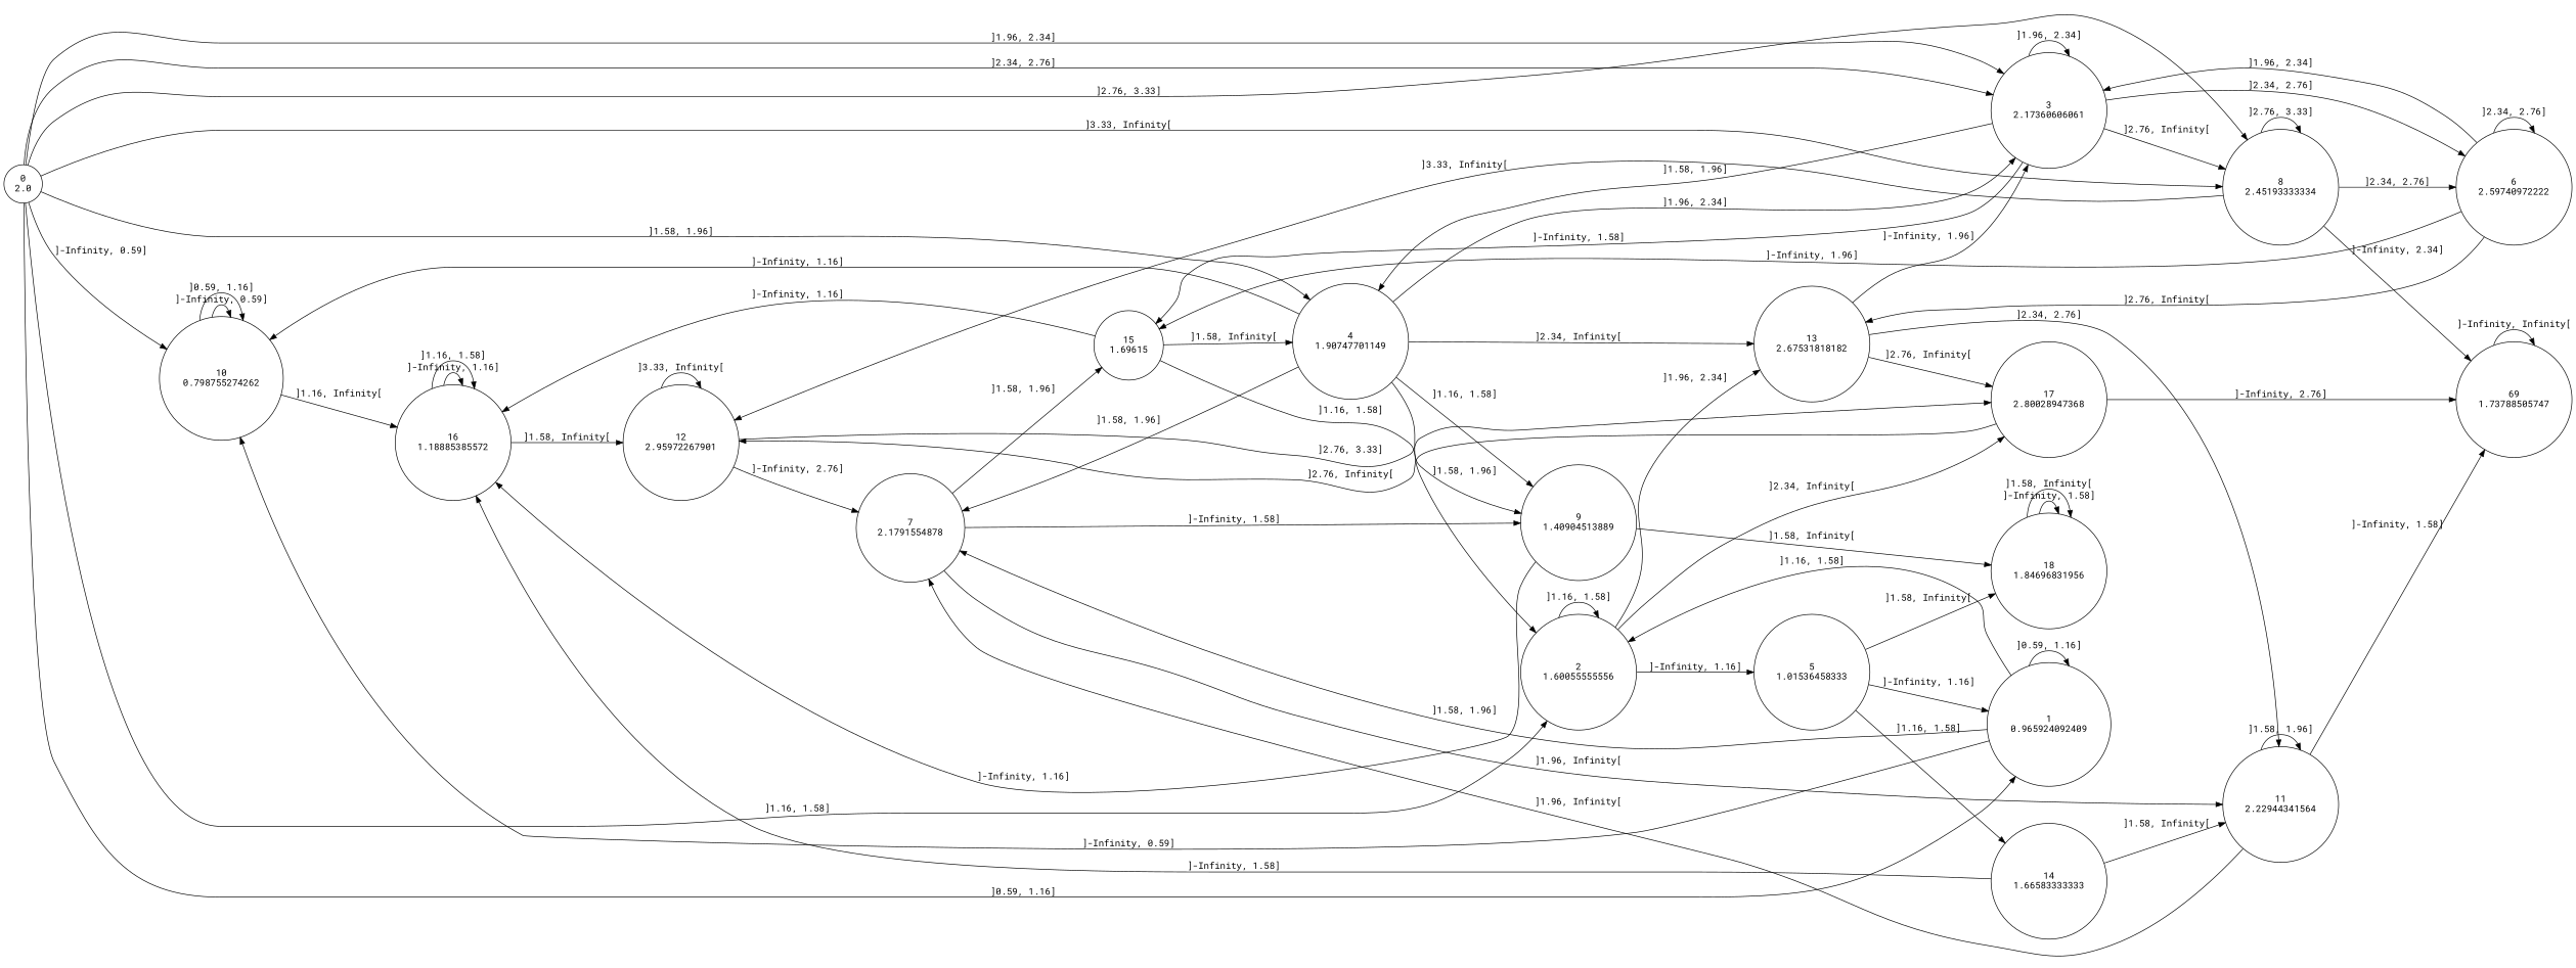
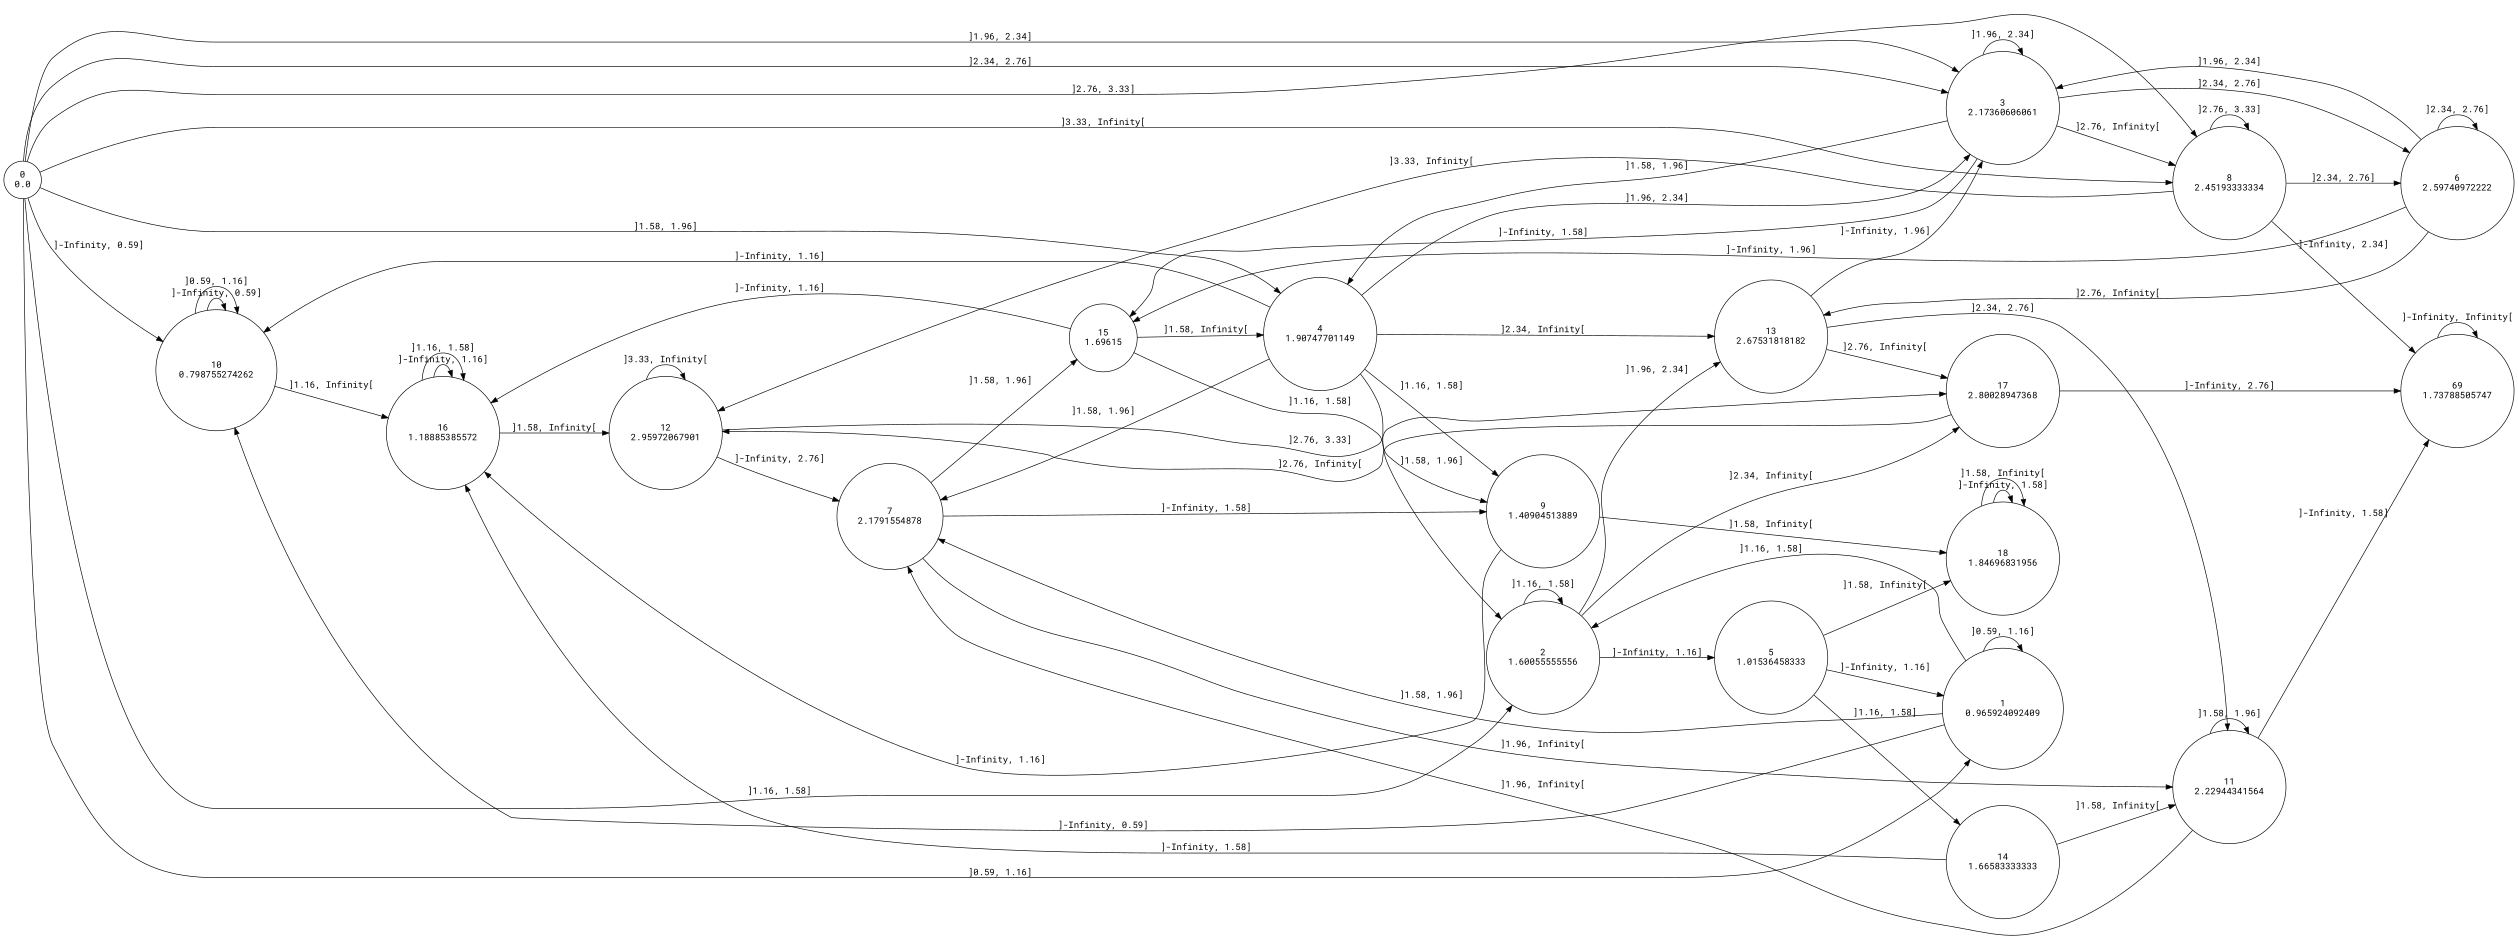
  digraph {
    fontname="Roboto Mono"
    rankdir=LR
    node [fontname="Roboto Mono" shape=circle]
    edge [fontname="Roboto Mono"]
-   n1 [label="0\n2.0"]
+   n1 [label="0\n0.0"]
    n2 [label="10\n0.798755274262"]
    n3 [label="1\n0.965924092409"]
    n4 [label="2\n1.60055555556"]
    n5 [label="4\n1.90747701149"]
    n6 [label="3\n2.17360606061"]
    n7 [label="8\n2.45193333334"]
    n8 [label="16\n1.18885385572"]
    n9 [label="7\n2.1791554878"]
    n10 [label="5\n1.01536458333"]
    n11 [label="13\n2.67531818182"]
    n12 [label="17\n2.80028947368"]
    n13 [label="9\n1.40904513889"]
    n14 [label="15\n1.69615"]
    n15 [label="6\n2.59740972222"]
    n16 [label="69\n1.73788505747"]
-   n17 [label="12\n2.95972267901"]
+   n17 [label="12\n2.95972067901"]
    n18 [label="11\n2.22944341564"]
    n19 [label="18\n1.84696831956"]
    n20 [label="14\n1.66583333333"]
    n1 -> n2 [label="]-Infinity, 0.59]"]
    n1 -> n3 [label="]0.59, 1.16]"]
    n1 -> n4 [label="]1.16, 1.58]"]
    n1 -> n5 [label="]1.58, 1.96]"]
    n1 -> n6 [label="]1.96, 2.34]"]
    n1 -> n6 [label="]2.34, 2.76]"]
    n1 -> n7 [label="]2.76, 3.33]"]
    n1 -> n7 [label="]3.33, Infinity["]
    n2 -> n2 [label="]-Infinity, 0.59]"]
    n2 -> n2 [label="]0.59, 1.16]"]
    n2 -> n8 [label="]1.16, Infinity["]
    n3 -> n2 [label="]-Infinity, 0.59]"]
    n3 -> n3 [label="]0.59, 1.16]"]
    n3 -> n4 [label="]1.16, 1.58]"]
    n3 -> n9 [label="]1.58, 1.96]"]
    n4 -> n4 [label="]1.16, 1.58]"]
    n4 -> n10 [label="]-Infinity, 1.16]"]
    n4 -> n11 [label="]1.96, 2.34]"]
    n4 -> n12 [label="]2.34, Infinity["]
    n5 -> n2 [label="]-Infinity, 1.16]"]
    n5 -> n4 [label="]1.58, 1.96]"]
    n5 -> n6 [label="]1.96, 2.34]"]
    n5 -> n9 [label="]1.58, 1.96]"]
    n5 -> n11 [label="]2.34, Infinity["]
    n5 -> n13 [label="]1.16, 1.58]"]
    n6 -> n5 [label="]1.58, 1.96]"]
    n6 -> n6 [label="]1.96, 2.34]"]
    n6 -> n7 [label="]2.76, Infinity["]
    n6 -> n14 [label="]-Infinity, 1.58]"]
    n6 -> n15 [label="]2.34, 2.76]"]
    n7 -> n7 [label="]2.76, 3.33]"]
    n7 -> n15 [label="]2.34, 2.76]"]
    n7 -> n16 [label="]-Infinity, 2.34]"]
    n7 -> n17 [label="]3.33, Infinity["]
    n8 -> n8 [label="]-Infinity, 1.16]"]
    n8 -> n8 [label="]1.16, 1.58]"]
    n8 -> n17 [label="]1.58, Infinity["]
    n9 -> n13 [label="]-Infinity, 1.58]"]
    n9 -> n14 [label="]1.58, 1.96]"]
    n9 -> n18 [label="]1.96, Infinity["]
    n10 -> n3 [label="]-Infinity, 1.16]"]
    n10 -> n19 [label="]1.58, Infinity["]
    n10 -> n20 [label="]1.16, 1.58]"]
    n11 -> n6 [label="]-Infinity, 1.96]"]
    n11 -> n12 [label="]2.76, Infinity["]
    n11 -> n18 [label="]2.34, 2.76]"]
    n12 -> n16 [label="]-Infinity, 2.76]"]
    n12 -> n17 [label="]2.76, Infinity["]
    n13 -> n8 [label="]-Infinity, 1.16]"]
    n13 -> n19 [label="]1.58, Infinity["]
    n14 -> n5 [label="]1.58, Infinity["]
    n14 -> n8 [label="]-Infinity, 1.16]"]
    n14 -> n13 [label="]1.16, 1.58]"]
    n15 -> n6 [label="]1.96, 2.34]"]
    n15 -> n11 [label="]2.76, Infinity["]
    n15 -> n14 [label="]-Infinity, 1.96]"]
    n15 -> n15 [label="]2.34, 2.76]"]
    n16 -> n16 [label="]-Infinity, Infinity["]
    n17 -> n9 [label="]-Infinity, 2.76]"]
    n17 -> n12 [label="]2.76, 3.33]"]
    n17 -> n17 [label="]3.33, Infinity["]
    n18 -> n9 [label="]1.96, Infinity["]
    n18 -> n16 [label="]-Infinity, 1.58]"]
    n18 -> n18 [label="]1.58, 1.96]"]
    n19 -> n19 [label="]-Infinity, 1.58]"]
    n19 -> n19 [label="]1.58, Infinity["]
    n20 -> n8 [label="]-Infinity, 1.58]"]
    n20 -> n18 [label="]1.58, Infinity["]
  }
